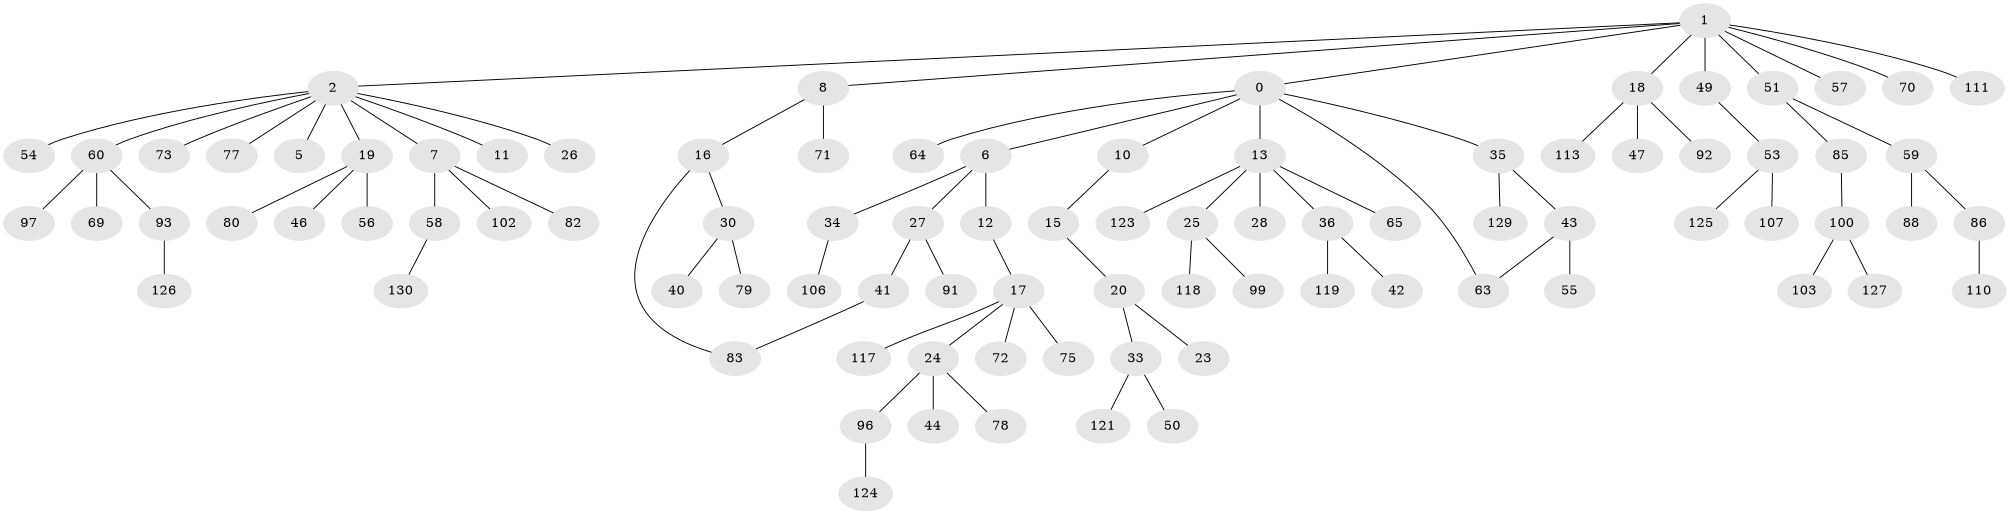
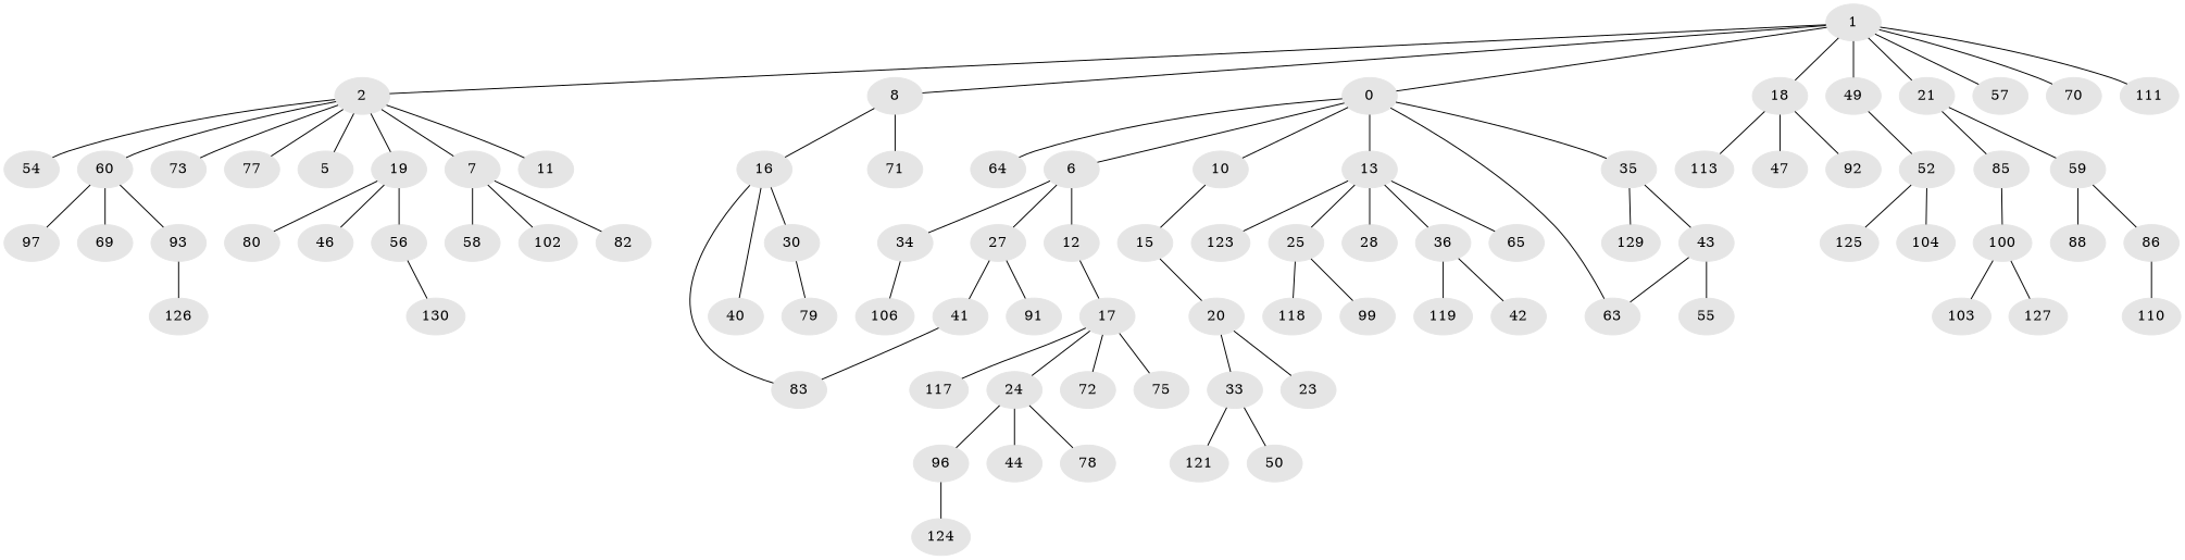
  graph {
    node [color=gray90 style=filled]
    1 [super="+45"]
    2 [super="+9"]
    n3 [label=0 super="+4"]
    8 [super="+14"]
    18 [super="+39"]
    49
-   51 [super="+66"]
+   51 [super="+66" label=21]
    57
    70 [super="+109"]
    111
    5 [super="+38"]
    7 [super="+31"]
    11
    19 [super="+90"]
-   26
    54
    60 [super="+81"]
    73
    77
    6 [super="+120"]
    10 [super="+22"]
    13 [super="+37"]
    35
    63 [super="+116"]
    64 [super="+114"]
    16
    71
    47 [super="+84"]
    92 [super="+104"]
    113
-   53 [super="+95"]
+   53 [super="+95" label=52]
    59 [super="+62"]
    85
    58 [super="+87"]
    82
    102
    46
    56
    80 [super="+128"]
    69 [super="+76"]
    93 [super="+112"]
    97
    12 [super="+108"]
    27 [super="+68"]
    34 [super="+74"]
    15 [super="+61"]
    25 [super="+29"]
    28
    36
    65 [super="+67"]
    123
    43 [super="+98"]
    129
    17 [super="+122"]
    41
    91
    106
    130
    30 [super="+52"]
    83 [super="+94"]
    20 [super="+21"]
    24 [super="+32"]
    72
    75
    117
    99 [super="+115"]
    118
    42
    119
    23
    33 [super="+48"]
    40
    79
    44 [super="+101"]
    78
    96
    50
    121
    124
    55
-   107
+   107 [label=104]
    125
    86 [super="+89"]
    88
    100 [super="+105"]
    110
    126
    103
    127
    1 -- 2
    1 -- n3
    1 -- 8
    1 -- 18
    1 -- 49
    1 -- 51
    1 -- 57
    1 -- 70
    1 -- 111
    2 -- 5
    2 -- 7
    2 -- 11
    2 -- 19
-   2 -- 26
    2 -- 54
    2 -- 60
    2 -- 73
    2 -- 77
    n3 -- 6
    n3 -- 10
    n3 -- 13
    n3 -- 35
    n3 -- 63
    n3 -- 64
    8 -- 16
    8 -- 71
    18 -- 47
    18 -- 92
    18 -- 113
    49 -- 53
    51 -- 59
    51 -- 85
    7 -- 58
    7 -- 82
    7 -- 102
    19 -- 46
    19 -- 56
    19 -- 80
    60 -- 69
    60 -- 93
    60 -- 97
    6 -- 12
    6 -- 27
    6 -- 34
    10 -- 15
    13 -- 25
    13 -- 28
    13 -- 36
    13 -- 65
    13 -- 123
    35 -- 43
    35 -- 129
    16 -- 30
    16 -- 83
    53 -- 107
    53 -- 125
    59 -- 86
    59 -- 88
    85 -- 100
-   58 -- 130
+   56 -- 130
    93 -- 126
    12 -- 17
    27 -- 41
    27 -- 91
    34 -- 106
    15 -- 20
    25 -- 99
    25 -- 118
    36 -- 42
    36 -- 119
    43 -- 63
    43 -- 55
    17 -- 24
    17 -- 72
    17 -- 75
    17 -- 117
    41 -- 83
-   30 -- 40
+   16 -- 40
    30 -- 79
    20 -- 23
    20 -- 33
    24 -- 44
    24 -- 78
    24 -- 96
    33 -- 50
    33 -- 121
    96 -- 124
    86 -- 110
    100 -- 103
    100 -- 127
  }
